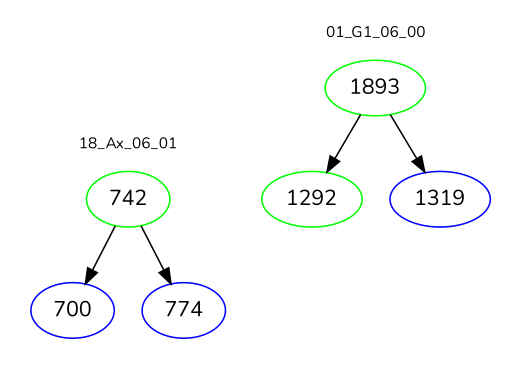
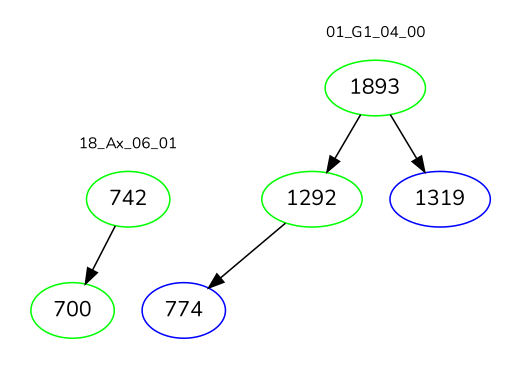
  digraph {
    fontname=Nunito
    node [color=green fontname=Nunito]
    edge [color=black fontname=Nunito]
    n1 [label=742]
-   n2 [color=blue label=700]
+   n2 [label=700]
    n3 [color=blue label=774]
    n4 [label=1893]
    n5 [label=1292]
    n6 [color=blue label=1319]
    subgraph cluster_1 {
      color=white
      fontsize=10
      label="18_Ax_06_01"
      n1
      n2
      n3
    }
    subgraph cluster_2 {
      color=white
      fontsize=10
-     label="01_G1_06_00"
+     label="01_G1_04_00"
      n4
      n5
      n6
    }
    n1 -> n2
-   n1 -> n3
+   n5 -> n3
    n4 -> n5
    n4 -> n6
  }
